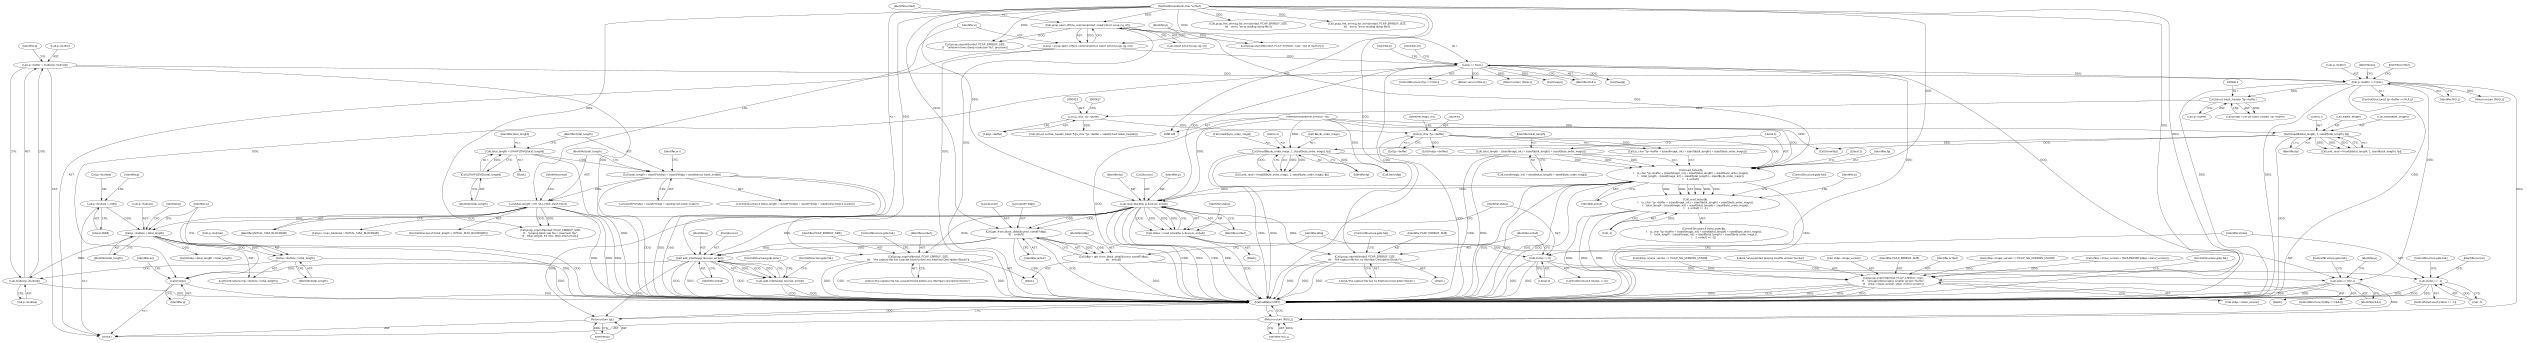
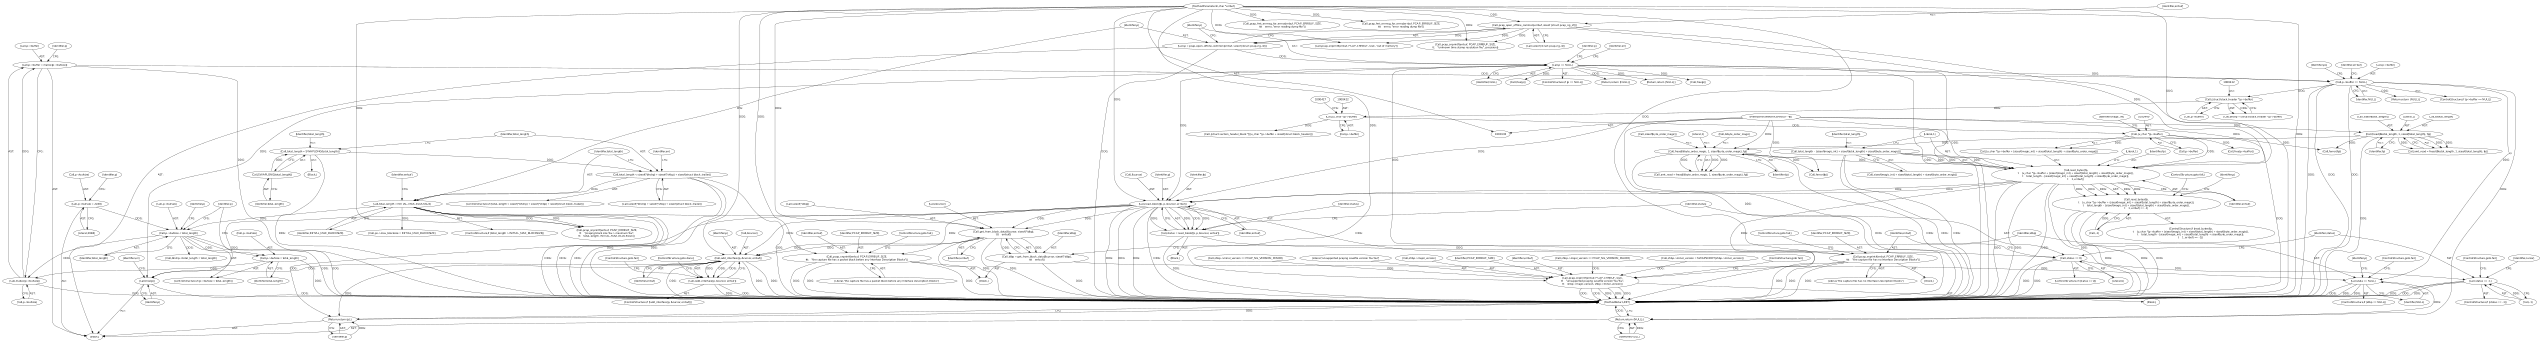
  digraph {
    fontname=Nunito
    node [fontname=Nunito]
    edge [fontname=Nunito]
    n1 [label="(Call,read_bytes(fp,\n\t    (u_char *)p->buffer + (sizeof(magic_int) + sizeof(total_length) + sizeof(byte_order_magic)),\n\t    total_length - (sizeof(magic_int) + sizeof(total_length) + sizeof(byte_order_magic)),\n\t    1, errbuf))"]
    n2 [label="(Call,read_bytes(fp,\n\t    (u_char *)p->buffer + (sizeof(magic_int) + sizeof(total_length) + sizeof(byte_order_magic)),\n\t    total_length - (sizeof(magic_int) + sizeof(total_length) + sizeof(byte_order_magic)),\n\t    1, errbuf) == -1)"]
    n3 [label="(Call,pcap_snprintf(errbuf, PCAP_ERRBUF_SIZE,\n\t\t    \"unsupported pcapng savefile version %u.%u\",\n\t\t    shbp->major_version, shbp->minor_version))"]
    n4 [label="(Call,read_block(fp, p, &cursor, errbuf))"]
    n5 [label="(MethodReturn,RET)"]
    n6 [label="(Identifier,errbuf)"]
    n7 [label="(Call,-1)"]
    n8 [label="(ControlStructure,if (read_bytes(fp,\n\t    (u_char *)p->buffer + (sizeof(magic_int) + sizeof(total_length) + sizeof(byte_order_magic)),\n\t    total_length - (sizeof(magic_int) + sizeof(total_length) + sizeof(byte_order_magic)),\n\t    1, errbuf) == -1))"]
    n9 [label="(Block,)"]
-   n10 [label="(Call,shbp->minor_version)"]
    n11 [label="(Call,free(p))"]
    n12 [label="(Call,pcap_snprintf(errbuf, PCAP_ERRBUF_SIZE,\n\t\t\t    \"the capture file has no Interface Description Blocks\"))"]
    n13 [label="(Call,get_from_block_data(&cursor, sizeof(*idbp),\n\t\t\t    errbuf))"]
    n14 [label="(Call,add_interface(p, &cursor, errbuf))"]
    n15 [label="(Call,pcap_snprintf(errbuf, PCAP_ERRBUF_SIZE,\n\t\t\t    \"the capture file has a packet block before any Interface Description Blocks\"))"]
    n16 [label="(Call,status = read_block(fp, p, &cursor, errbuf))"]
    n17 [label="(Return,return (p);)"]
    n18 [label="(Identifier,errbuf)"]
    n19 [label="(Return,return (NULL);)"]
    n20 [label="(Call,fread(&byte_order_magic, 1, sizeof(byte_order_magic), fp))"]
    n21 [label="(Call,amt_read = fread(&byte_order_magic, 1, sizeof(byte_order_magic), fp))"]
    n22 [label="(Call,ferror(fp))"]
    n23 [label="(Identifier,fp)"]
    n24 [label="(Call,fread(&total_length, 1, sizeof(total_length), fp))"]
    n25 [label="(Identifier,fp)"]
    n26 [label="(Call,amt_read = fread(&total_length, 1, sizeof(total_length), fp))"]
    n27 [label="(Call,ferror(fp))"]
    n28 [label="(MethodParameterIn,ERRBUF *fp)"]
    1000133
    n30 [label="(Call,(u_char *)p->buffer)"]
    n31 [label="(Call,(u_char *)p->buffer + (sizeof(magic_int) + sizeof(total_length) + sizeof(byte_order_magic)))"]
    n32 [label="(Call,free(p->buffer))"]
    n33 [label="(Call,p->buffer)"]
    n34 [label="(Call,(u_char *)p->buffer)"]
    n35 [label="(Call,p->buffer)"]
    n36 [label="(Call,(struct section_header_block *)((u_char *)p->buffer + sizeof(struct block_header)))"]
    n37 [label="(Call,(struct block_header *)p->buffer)"]
    n38 [label="(Call,bhdrp = (struct block_header *)p->buffer)"]
    n39 [label="(Call,p->buffer)"]
    n40 [label="(Call,p->buffer == NULL)"]
    n41 [label="(Call,data == NULL)"]
    n42 [label="(Identifier,NULL)"]
    n43 [label="(Return,return (NULL);)"]
    n44 [label="(ControlStructure,if (p->buffer == NULL))"]
    n45 [label="(Identifier,NULL)"]
    n46 [label="(ControlStructure,if (idbp == NULL))"]
    n47 [label="(Block,)"]
    n48 [label="(Identifier,NULL)"]
    n49 [label="(Call,p->buffer = malloc(p->bufsize))"]
    n50 [label="(Call,malloc(p->bufsize))"]
    n51 [label="(Call,p->bufsize)"]
    n52 [label="(Call,p->bufsize < total_length)"]
    n53 [label="(Call,p->bufsize = total_length)"]
    n54 [label="(ControlStructure,if (p->bufsize < total_length))"]
    n55 [label="(Call,bhdrp->total_length = total_length)"]
    n56 [label="(Identifier,total_length)"]
    n57 [label="(Identifier,total_length)"]
    n58 [label="(Call,p->bufsize = 2048)"]
    n59 [label="(Literal,2048)"]
    n60 [label="(Call,total_length > INITIAL_MAX_BLOCKSIZE)"]
    n61 [label="(Identifier,INITIAL_MAX_BLOCKSIZE)"]
    n62 [label="(Call,pcap_snprintf(errbuf, PCAP_ERRBUF_SIZE,\n\t\t    \"pcapng block size %u > maximum %u\",\n\t\t    total_length, INITIAL_MAX_BLOCKSIZE))"]
    n63 [label="(Call,ps->max_blocksize = INITIAL_MAX_BLOCKSIZE)"]
    n64 [label="(ControlStructure,if (total_length > INITIAL_MAX_BLOCKSIZE))"]
    n65 [label="(Call,total_length < sizeof(*bhdrp) + sizeof(*shbp) + sizeof(struct block_trailer))"]
    n66 [label="(Call,sizeof(*bhdrp) + sizeof(*shbp) + sizeof(struct block_trailer))"]
    n67 [label="(ControlStructure,if (total_length < sizeof(*bhdrp) + sizeof(*shbp) + sizeof(struct block_trailer)))"]
    n68 [label="(Call,total_length = SWAPLONG(total_length))"]
    n69 [label="(Call,SWAPLONG(total_length))"]
    n70 [label="(Block,)"]
    n71 [label="(Identifier,total_length)"]
    n72 [label="(Call,p == NULL)"]
    n73 [label="(Call,free(p))"]
    n74 [label="(Identifier,NULL)"]
    n75 [label="(Call,free(p))"]
    n76 [label="(ControlStructure,if (p == NULL))"]
    n77 [label="(Return,return (NULL);)"]
    n78 [label="(Return,return (NULL);)"]
    n79 [label="(Identifier,p)"]
    n80 [label="(Call,p = pcap_open_offline_common(errbuf, sizeof (struct pcap_ng_sf)))"]
    n81 [label="(Call,pcap_open_offline_common(errbuf, sizeof (struct pcap_ng_sf)))"]
    n82 [label="(Call,pcap_snprintf(errbuf, PCAP_ERRBUF_SIZE, \"out of memory\"))"]
    n83 [label="(Call,sizeof (struct pcap_ng_sf))"]
    n84 [label="(Call,pcap_snprintf(errbuf, PCAP_ERRBUF_SIZE,\n\t\t    \"unknown time stamp resolution %u\", precision))"]
    n85 [label="(MethodParameterIn,char *errbuf)"]
    n86 [label="(Call,pcap_fmt_errmsg_for_errno(errbuf, PCAP_ERRBUF_SIZE,\n\t\t\t    errno, \"error reading dump file\"))"]
    n87 [label="(Call,pcap_fmt_errmsg_for_errno(errbuf, PCAP_ERRBUF_SIZE,\n\t\t\t    errno, \"error reading dump file\"))"]
    n88 [label="(Literal,\"the capture file has no Interface Description Blocks\")"]
    n89 [label="(Block,)"]
    n90 [label="(Call,idbp = get_from_block_data(&cursor, sizeof(*idbp),\n\t\t\t    errbuf))"]
    n91 [label="(Identifier,errbuf)"]
    n92 [label="(Call,!add_interface(p, &cursor, errbuf))"]
    n93 [label="(Identifier,errbuf)"]
    n94 [label="(Block,)"]
    n95 [label="(Literal,\"the capture file has a packet block before any Interface Description Blocks\")"]
    n96 [label="(Call,total_length - (sizeof(magic_int) + sizeof(total_length) + sizeof(byte_order_magic)))"]
    n97 [label="(Call,sizeof(magic_int) + sizeof(total_length) + sizeof(byte_order_magic))"]
    n98 [label="(Call,status == 0)"]
    n99 [label="(Block,)"]
    n100 [label="(Identifier,p)"]
    n101 [label="(Call,status == -1)"]
    n102 [label="(ControlStructure,if (status == 0))"]
    n103 [label="(Literal,0)"]
    n104 [label="(Call,-1)"]
    n105 [label="(ControlStructure,if (status == -1))"]
+   n106 [label="(ControlStructure,if (!add_interface(p, &cursor, errbuf)))"]
    n107 [label="(Literal,1)"]
    n108 [label="(Identifier,cursor)"]
    n109 [label="(Literal,1)"]
    n110 [label="(ControlStructure,goto fail;)"]
    n111 [label="(Call,sizeof(*idbp))"]
    n112 [label="(Identifier,status)"]
    n113 [label="(Identifier,p)"]
    n114 [label="(Identifier,fp)"]
    n115 [label="(Identifier,err)"]
    n116 [label="(Identifier,magic_int)"]
    n117 [label="(Identifier,fp)"]
    n118 [label="(Call,&cursor)"]
    n119 [label="(Identifier,total_length)"]
    n120 [label="(Identifier,p)"]
    n121 [label="(Call,&cursor)"]
    n122 [label="(Identifier,idbp)"]
    n123 [label="(ControlStructure,goto fail;)"]
    n124 [label="(Call,&byte_order_magic)"]
    n125 [label="(Identifier,idbp)"]
    n126 [label="(Call,p->bufsize)"]
    n127 [label="(Identifier,err)"]
    n128 [label="(Call,p->bufsize)"]
    n129 [label="(Call,shbp->minor_version = SWAPSHORT(shbp->minor_version))"]
    n130 [label="(Identifier,p)"]
    n131 [label="(Call,p->buffer)"]
    n132 [label="(Literal,1)"]
    n133 [label="(Identifier,p)"]
    n134 [label="(ControlStructure,goto fail;)"]
    n135 [label="(Identifier,errbuf)"]
    n136 [label="(ControlStructure,goto fail;)"]
    n137 [label="(Identifier,status)"]
    n138 [label="(ControlStructure,goto fail;)"]
    n139 [label="(Call,p->bufsize)"]
    n140 [label="(Call,sizeof(byte_order_magic))"]
    n141 [label="(Call,shbp->minor_version == PCAP_NG_VERSION_MINOR)"]
    n142 [label="(Identifier,errbuf)"]
    n143 [label="(Identifier,p)"]
    n144 [label="(Call,&total_length)"]
    n145 [label="(Identifier,p)"]
    n146 [label="(Identifier,errbuf)"]
    n147 [label="(Identifier,errbuf)"]
    n148 [label="(ControlStructure,goto fail;)"]
    n149 [label="(Identifier,p)"]
    n150 [label="(Identifier,PCAP_ERRBUF_SIZE)"]
    n151 [label="(Identifier,total_length)"]
    n152 [label="(Literal,1)"]
    n153 [label="(Literal,\"unsupported pcapng savefile version %u.%u\")"]
    n154 [label="(ControlStructure,goto fail;)"]
    n155 [label="(Call,p->buffer)"]
    n156 [label="(Identifier,err)"]
    n157 [label="(Call,shbp->major_version)"]
    n158 [label="(Call,sizeof(total_length))"]
    n159 [label="(Identifier,PCAP_ERRBUF_SIZE)"]
    n160 [label="(Identifier,PCAP_ERRBUF_SIZE)"]
    n161 [label="(Call,&cursor)"]
    n162 [label="(Identifier,errbuf)"]
    n163 [label="(Identifier,p)"]
    n164 [label="(Identifier,p)"]
    n165 [label="(Identifier,p)"]
    n166 [label="(Identifier,status)"]
    n167 [label="(Identifier,ps)"]
    n168 [label="(Call,shbp->major_version == PCAP_NG_VERSION_MAJOR)"]
    n169 [label="(Identifier,p)"]
    n170 [label="(Identifier,total_length)"]
    n171 [label="(ControlStructure,goto done;)"]
    n172 [label="(Identifier,errbuf)"]
    n173 [label="(Identifier,total_length)"]
    1000449
    1000422
    1000427
    1000412
    n1 -> n2 [label="AST: "]
    n1 -> n2 [label="DDG: "]
    n1 -> n2 [label="DDG: "]
    n1 -> n2 [label="DDG: "]
    n1 -> n2 [label="DDG: "]
    n1 -> n2 [label="DDG: "]
    n1 -> n3 [label="DDG: "]
    n1 -> n4 [label="DDG: "]
    n1 -> n4 [label="DDG: "]
    n1 -> n5 [label="DDG: "]
    n1 -> n5 [label="DDG: "]
    n1 -> n5 [label="DDG: "]
    n1 -> n5 [label="DDG: "]
    n1 -> n6 [label="CFG: "]
    n2 -> n5 [label="DDG: "]
    n2 -> n5 [label="DDG: "]
    n2 -> n5 [label="DDG: "]
    n2 -> n7 [label="CFG: "]
    n2 -> n8 [label="AST: "]
    n3 -> n5 [label="DDG: "]
    n3 -> n5 [label="DDG: "]
    n3 -> n5 [label="DDG: "]
    n3 -> n5 [label="DDG: "]
    n3 -> n5 [label="DDG: "]
    n3 -> n9 [label="AST: "]
-   n3 -> n10 [label="CFG: "]
    n4 -> n5 [label="DDG: "]
    n4 -> n5 [label="DDG: "]
    n4 -> n5 [label="DDG: "]
    n4 -> n5 [label="DDG: "]
    n4 -> n11 [label="DDG: "]
    n4 -> n12 [label="DDG: "]
    n4 -> n13 [label="DDG: "]
    n4 -> n13 [label="DDG: "]
    n4 -> n14 [label="DDG: "]
    n4 -> n15 [label="DDG: "]
    n4 -> n16 [label="AST: "]
    n4 -> n16 [label="DDG: "]
    n4 -> n16 [label="DDG: "]
    n4 -> n16 [label="DDG: "]
    n4 -> n16 [label="DDG: "]
    n4 -> n17 [label="DDG: "]
    n4 -> n18 [label="CFG: "]
    n5 -> n17 [label="CFG: "]
    n5 -> n19 [label="CFG: "]
    n6 -> n1 [label="AST: "]
    n7 -> n2 [label="AST: "]
    n7 -> n2 [label="DDG: "]
-   n10 -> n3 [label="AST: "]
    n11 -> n5 [label="DDG: "]
    n11 -> n47 [label="AST: "]
    n11 -> n79 [label="CFG: "]
    n12 -> n5 [label="DDG: "]
    n12 -> n5 [label="DDG: "]
    n12 -> n5 [label="DDG: "]
    n12 -> n88 [label="CFG: "]
    n12 -> n89 [label="AST: "]
    n13 -> n5 [label="DDG: "]
    n13 -> n5 [label="DDG: "]
    n13 -> n14 [label="DDG: "]
    n13 -> n14 [label="DDG: "]
    n13 -> n90 [label="AST: "]
    n13 -> n90 [label="DDG: "]
    n13 -> n90 [label="DDG: "]
    n13 -> n91 [label="CFG: "]
    n14 -> n5 [label="DDG: "]
    n14 -> n5 [label="DDG: "]
    n14 -> n5 [label="DDG: "]
    n14 -> n11 [label="DDG: "]
    n14 -> n17 [label="DDG: "]
    n14 -> n92 [label="AST: "]
    n14 -> n92 [label="DDG: "]
    n14 -> n92 [label="DDG: "]
    n14 -> n92 [label="DDG: "]
    n14 -> n93 [label="CFG: "]
    n15 -> n5 [label="DDG: "]
    n15 -> n5 [label="DDG: "]
    n15 -> n5 [label="DDG: "]
    n15 -> n94 [label="AST: "]
    n15 -> n95 [label="CFG: "]
    n16 -> n4 [label="CFG: "]
    n16 -> n5 [label="DDG: "]
    n16 -> n98 [label="DDG: "]
    n16 -> n99 [label="AST: "]
    n17 -> n5 [label="DDG: "]
    n17 -> n47 [label="AST: "]
    n17 -> n100 [label="CFG: "]
    n18 -> n4 [label="AST: "]
    n19 -> n5 [label="DDG: "]
    n19 -> n47 [label="AST: "]
    n19 -> n48 [label="CFG: "]
    n20 -> n1 [label="DDG: "]
    n20 -> n5 [label="DDG: "]
    n20 -> n5 [label="DDG: "]
    n20 -> n21 [label="AST: "]
    n20 -> n21 [label="DDG: "]
    n20 -> n21 [label="DDG: "]
    n20 -> n21 [label="DDG: "]
    n20 -> n22 [label="DDG: "]
    n20 -> n23 [label="CFG: "]
    n21 -> n20 [label="CFG: "]
    n23 -> n20 [label="AST: "]
    n24 -> n5 [label="DDG: "]
    n24 -> n20 [label="DDG: "]
    n24 -> n25 [label="CFG: "]
    n24 -> n26 [label="AST: "]
    n24 -> n26 [label="DDG: "]
    n24 -> n26 [label="DDG: "]
    n24 -> n26 [label="DDG: "]
    n24 -> n27 [label="DDG: "]
    n25 -> n24 [label="AST: "]
    n26 -> n24 [label="CFG: "]
    n28 -> n1 [label="DDG: "]
    n28 -> n4 [label="DDG: "]
    n28 -> n5 [label="DDG: "]
    n28 -> n20 [label="DDG: "]
    n28 -> n22 [label="DDG: "]
    n28 -> n24 [label="DDG: "]
    n28 -> n27 [label="DDG: "]
    n28 -> 1000133 [label="AST: "]
    n30 -> n1 [label="DDG: "]
    n30 -> n5 [label="DDG: "]
    n30 -> n31 [label="AST: "]
    n30 -> n31 [label="DDG: "]
    n30 -> n32 [label="DDG: "]
    n30 -> n33 [label="CFG: "]
    n31 -> n1 [label="AST: "]
    n33 -> n30 [label="AST: "]
    n34 -> n30 [label="DDG: "]
    n34 -> n35 [label="CFG: "]
    n34 -> n36 [label="DDG: "]
    n35 -> n34 [label="AST: "]
    n37 -> n34 [label="DDG: "]
    n37 -> n38 [label="AST: "]
    n37 -> n38 [label="DDG: "]
    n37 -> n39 [label="CFG: "]
    n38 -> n37 [label="CFG: "]
    n39 -> n37 [label="AST: "]
    n40 -> n5 [label="DDG: "]
    n40 -> n5 [label="DDG: "]
    n40 -> n5 [label="DDG: "]
    n40 -> n19 [label="DDG: "]
    n40 -> n37 [label="DDG: "]
    n40 -> n41 [label="DDG: "]
    n40 -> n42 [label="CFG: "]
    n40 -> n43 [label="DDG: "]
    n40 -> n44 [label="AST: "]
    n41 -> n5 [label="DDG: "]
    n41 -> n5 [label="DDG: "]
    n41 -> n5 [label="DDG: "]
    n41 -> n19 [label="DDG: "]
    n41 -> n45 [label="CFG: "]
    n41 -> n46 [label="AST: "]
    n42 -> n40 [label="AST: "]
    n45 -> n41 [label="AST: "]
    n48 -> n19 [label="AST: "]
    n48 -> n19 [label="DDG: "]
    n49 -> n5 [label="DDG: "]
    n49 -> n40 [label="DDG: "]
    n49 -> n47 [label="AST: "]
    n49 -> n50 [label="CFG: "]
    n50 -> n5 [label="DDG: "]
    n50 -> n49 [label="AST: "]
    n50 -> n49 [label="DDG: "]
    n50 -> n51 [label="CFG: "]
    n51 -> n50 [label="AST: "]
    n52 -> n5 [label="DDG: "]
    n52 -> n5 [label="DDG: "]
    n52 -> n50 [label="DDG: "]
    n52 -> n53 [label="DDG: "]
    n52 -> n54 [label="AST: "]
    n52 -> n55 [label="DDG: "]
    n52 -> n56 [label="CFG: "]
    n53 -> n5 [label="DDG: "]
    n53 -> n50 [label="DDG: "]
    n53 -> n54 [label="AST: "]
    n53 -> n57 [label="CFG: "]
    n56 -> n52 [label="AST: "]
    n57 -> n53 [label="AST: "]
    n58 -> n47 [label="AST: "]
    n58 -> n52 [label="DDG: "]
    n58 -> n59 [label="CFG: "]
    n59 -> n58 [label="AST: "]
    n60 -> n5 [label="DDG: "]
    n60 -> n5 [label="DDG: "]
    n60 -> n5 [label="DDG: "]
    n60 -> n52 [label="DDG: "]
    n60 -> n61 [label="CFG: "]
    n60 -> n62 [label="DDG: "]
    n60 -> n62 [label="DDG: "]
    n60 -> n63 [label="DDG: "]
    n60 -> n64 [label="AST: "]
    n61 -> n60 [label="AST: "]
    n65 -> n5 [label="DDG: "]
    n65 -> n5 [label="DDG: "]
    n65 -> n5 [label="DDG: "]
    n65 -> n60 [label="DDG: "]
    n65 -> n66 [label="CFG: "]
    n65 -> n67 [label="AST: "]
    n66 -> n65 [label="AST: "]
    n68 -> n5 [label="DDG: "]
    n68 -> n65 [label="DDG: "]
    n68 -> n69 [label="CFG: "]
    n68 -> n70 [label="AST: "]
    n69 -> n68 [label="AST: "]
    n69 -> n68 [label="DDG: "]
    n69 -> n71 [label="CFG: "]
    n71 -> n69 [label="AST: "]
    n72 -> n4 [label="DDG: "]
    n72 -> n5 [label="DDG: "]
    n72 -> n5 [label="DDG: "]
    n72 -> n5 [label="DDG: "]
    n72 -> n11 [label="DDG: "]
    n72 -> n40 [label="DDG: "]
    n72 -> n73 [label="DDG: "]
    n72 -> n74 [label="CFG: "]
    n72 -> n75 [label="DDG: "]
    n72 -> n76 [label="AST: "]
    n72 -> n77 [label="DDG: "]
    n72 -> n78 [label="DDG: "]
    n74 -> n72 [label="AST: "]
    n79 -> n11 [label="AST: "]
    n80 -> n5 [label="DDG: "]
    n80 -> n47 [label="AST: "]
    n80 -> n72 [label="DDG: "]
    n80 -> n81 [label="CFG: "]
    n81 -> n1 [label="DDG: "]
    n81 -> n5 [label="DDG: "]
    n81 -> n80 [label="AST: "]
    n81 -> n80 [label="DDG: "]
    n81 -> n82 [label="DDG: "]
    n81 -> n83 [label="CFG: "]
    n81 -> n84 [label="DDG: "]
    n83 -> n81 [label="AST: "]
    n85 -> n1 [label="DDG: "]
    n85 -> n3 [label="DDG: "]
    n85 -> n4 [label="DDG: "]
    n85 -> n5 [label="DDG: "]
    n85 -> n12 [label="DDG: "]
    n85 -> n13 [label="DDG: "]
-   n85 -> n14 [label="AST: "]
+   n85 -> n14 [label="DDG: "]
    n85 -> n15 [label="DDG: "]
    n85 -> 1000133 [label="AST: "]
    n85 -> n62 [label="DDG: "]
    n85 -> n81 [label="DDG: "]
    n85 -> n82 [label="DDG: "]
    n85 -> n84 [label="DDG: "]
    n85 -> n86 [label="DDG: "]
    n85 -> n87 [label="DDG: "]
    n88 -> n12 [label="AST: "]
    n90 -> n5 [label="DDG: "]
    n90 -> n13 [label="CFG: "]
    n90 -> n41 [label="DDG: "]
    n90 -> n94 [label="AST: "]
    n91 -> n13 [label="AST: "]
    n92 -> n5 [label="DDG: "]
    n92 -> n5 [label="DDG: "]
    n92 -> n14 [label="CFG: "]
+   n92 -> n106 [label="AST: "]
    n93 -> n14 [label="AST: "]
    n95 -> n15 [label="AST: "]
    n96 -> n1 [label="AST: "]
    n96 -> n1 [label="DDG: "]
    n96 -> n1 [label="DDG: "]
    n96 -> n5 [label="DDG: "]
    n96 -> n5 [label="DDG: "]
    n96 -> n97 [label="CFG: "]
    n97 -> n96 [label="AST: "]
    n98 -> n5 [label="DDG: "]
    n98 -> n5 [label="DDG: "]
    n98 -> n101 [label="DDG: "]
    n98 -> n102 [label="AST: "]
    n98 -> n103 [label="CFG: "]
    n100 -> n17 [label="AST: "]
    n100 -> n17 [label="DDG: "]
    n101 -> n5 [label="DDG: "]
    n101 -> n5 [label="DDG: "]
    n101 -> n5 [label="DDG: "]
    n101 -> n104 [label="CFG: "]
    n101 -> n105 [label="AST: "]
    n103 -> n98 [label="AST: "]
    n104 -> n101 [label="AST: "]
    n104 -> n101 [label="DDG: "]
    n107 -> n1 [label="AST: "]
    n107 -> n96 [label="CFG: "]
    n108 -> n101 [label="CFG: "]
    n109 -> n1 [label="CFG: "]
    n110 -> n2 [label="CFG: "]
    n111 -> n13 [label="AST: "]
    n112 -> n16 [label="CFG: "]
    n112 -> n98 [label="AST: "]
    n113 -> n58 [label="CFG: "]
    n114 -> n4 [label="AST: "]
    n115 -> n72 [label="CFG: "]
    n116 -> n30 [label="CFG: "]
    n117 -> n1 [label="AST: "]
    n118 -> n14 [label="AST: "]
    n119 -> n96 [label="AST: "]
    n120 -> n41 [label="CFG: "]
    n121 -> n4 [label="AST: "]
    n122 -> n90 [label="AST: "]
    n123 -> n41 [label="CFG: "]
    n124 -> n20 [label="AST: "]
    n125 -> n41 [label="AST: "]
    n125 -> n90 [label="CFG: "]
    n126 -> n53 [label="AST: "]
    n127 -> n11 [label="CFG: "]
    n128 -> n58 [label="AST: "]
    n129 -> n3 [label="DDG: "]
    n130 -> n4 [label="AST: "]
    n131 -> n40 [label="AST: "]
    n132 -> n24 [label="AST: "]
    n133 -> n49 [label="CFG: "]
    n134 -> n12 [label="CFG: "]
    n135 -> n81 [label="AST: "]
    n136 -> n15 [label="CFG: "]
    n137 -> n98 [label="CFG: "]
    n137 -> n101 [label="AST: "]
    n138 -> n3 [label="CFG: "]
    n139 -> n52 [label="AST: "]
    n140 -> n20 [label="AST: "]
    n141 -> n3 [label="DDG: "]
    n142 -> n15 [label="AST: "]
    n143 -> n52 [label="CFG: "]
    n144 -> n24 [label="AST: "]
    n145 -> n60 [label="CFG: "]
    n145 -> n80 [label="AST: "]
    n146 -> n12 [label="AST: "]
    n146 -> n98 [label="CFG: "]
    n147 -> n60 [label="CFG: "]
    n148 -> n101 [label="CFG: "]
    n149 -> n72 [label="CFG: "]
    n150 -> n12 [label="AST: "]
    n151 -> n68 [label="AST: "]
    n152 -> n20 [label="AST: "]
    n153 -> n3 [label="AST: "]
    n154 -> n92 [label="CFG: "]
    n155 -> n49 [label="AST: "]
    n156 -> n65 [label="CFG: "]
    n157 -> n3 [label="AST: "]
    n158 -> n24 [label="AST: "]
    n159 -> n3 [label="AST: "]
    n160 -> n15 [label="AST: "]
    n161 -> n13 [label="AST: "]
    n162 -> n3 [label="AST: "]
    n163 -> n14 [label="AST: "]
    n164 -> n52 [label="CFG: "]
    n164 -> n53 [label="CFG: "]
    n165 -> n2 [label="CFG: "]
    n166 -> n16 [label="AST: "]
    n167 -> n40 [label="CFG: "]
    n168 -> n3 [label="DDG: "]
    n169 -> n72 [label="AST: "]
    n169 -> n80 [label="CFG: "]
    n170 -> n65 [label="AST: "]
    n170 -> n68 [label="CFG: "]
    n171 -> n92 [label="CFG: "]
    n172 -> n40 [label="CFG: "]
    n173 -> n60 [label="AST: "]
    n173 -> n65 [label="CFG: "]
    1000449 -> n30 [label="AST: "]
    1000422 -> n34 [label="AST: "]
    1000427 -> n34 [label="CFG: "]
    1000412 -> n37 [label="AST: "]
  }
